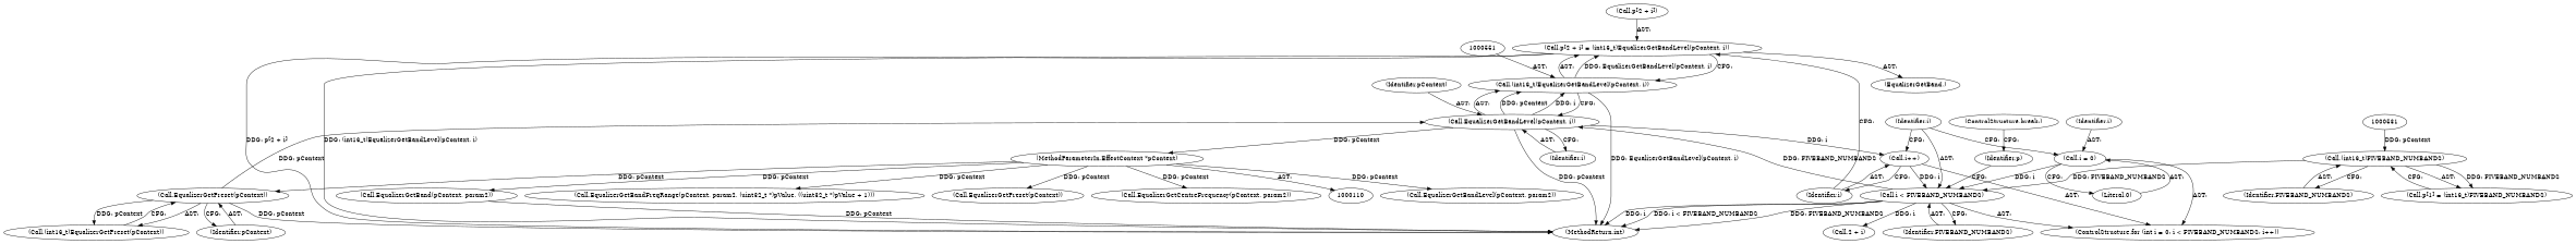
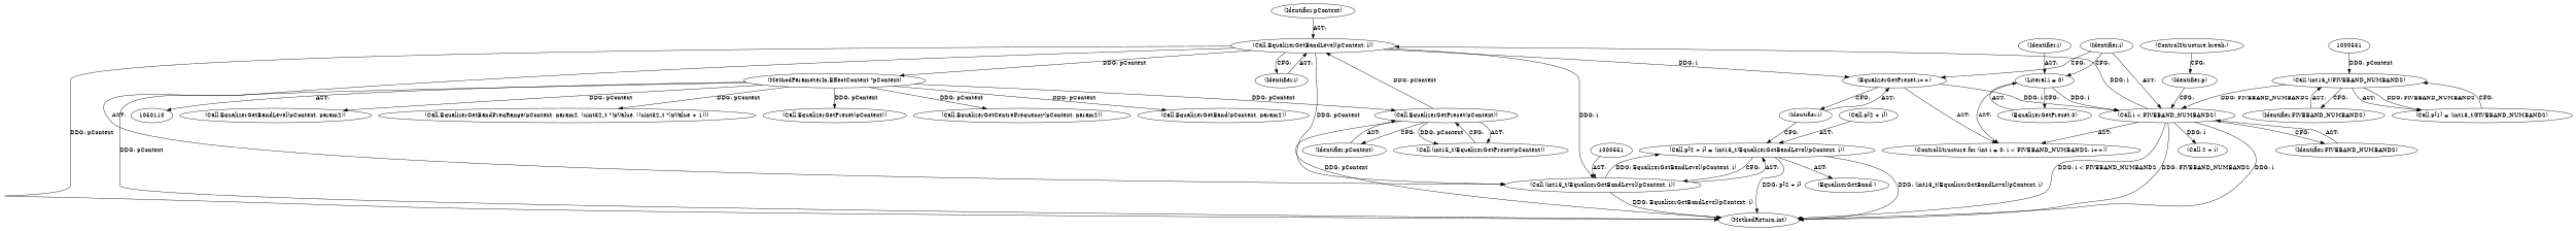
  digraph {
    n1 [label="(Call,p[2 + i] = (int16_t)EqualizerGetBandLevel(pContext, i))"]
    n2 [label="(Call,(int16_t)EqualizerGetBandLevel(pContext, i))"]
    n3 [label="(EqualizerGetBand,)"]
    n4 [label="(MethodReturn,int)"]
    n5 [label="(Call,EqualizerGetBandLevel(pContext, i))"]
-   n6 [label="(Call,i++)"]
+   n6 [label="(EqualizerGetPreset,i++)"]
    n7 [label="(Identifier,i)"]
    n8 [label="(MethodParameterIn,EffectContext *pContext)"]
    n9 [label="(Call,i < FIVEBAND_NUMBANDS)"]
    n10 [label="(ControlStructure,for (int i = 0; i < FIVEBAND_NUMBANDS; i++))"]
    n11 [label="(Identifier,i)"]
    n12 [label="(Call,EqualizerGetPreset(pContext))"]
-   n13 [label="(Call,(int16_t)EqualizerGetPreset(pContext))"]
+   n13 [label="(Call,(int15_t)EqualizerGetPreset(pContext))"]
    n14 [label="(Identifier,pContext)"]
    n15 [label="(Call,EqualizerGetBandLevel(pContext, param2))"]
    n16 [label="(Call,EqualizerGetBandFreqRange(pContext, param2, (uint32_t *)pValue, ((uint32_t *)pValue + 1)))"]
    n17 [label="(Call,EqualizerGetPreset(pContext))"]
    n18 [label="(Call,EqualizerGetCentreFrequency(pContext, param2))"]
    n19 [label="(Call,EqualizerGetBand(pContext, param2))"]
-   1000110
+   1000110 [label=1050110]
    n21 [label="(Call,2 + i)"]
    n22 [label="(Identifier,FIVEBAND_NUMBANDS)"]
-   n23 [label="(Call,i = 0)"]
-   n24 [label="(Literal,0)"]
+   n23 [label="(Literal,i = 0)"]
+   n24 [label="(EqualizerGetPreset,0)"]
    n25 [label="(Call,(int16_t)FIVEBAND_NUMBANDS)"]
    n26 [label="(Call,p[1] = (int16_t)FIVEBAND_NUMBANDS)"]
    n27 [label="(Identifier,FIVEBAND_NUMBANDS)"]
    n28 [label="(Call,p[2 + i])"]
    n29 [label="(Identifier,i)"]
    n30 [label="(ControlStructure,break;)"]
    n31 [label="(Identifier,p)"]
    n32 [label="(Identifier,pContext)"]
    n33 [label="(Identifier,i)"]
    1000551
    1000531
    n1 -> n2 [label="CFG: "]
    n1 -> n3 [label="AST: "]
    n1 -> n4 [label="DDG: (int16_t)EqualizerGetBandLevel(pContext, i)"]
    n1 -> n4 [label="DDG: p[2 + i]"]
    n2 -> n1 [label="AST: "]
    n2 -> n1 [label="DDG: EqualizerGetBandLevel(pContext, i)"]
    n2 -> n4 [label="DDG: EqualizerGetBandLevel(pContext, i)"]
-   n2 -> n5 [label="CFG: "]
    n5 -> n2 [label="AST: "]
    n5 -> n2 [label="DDG: pContext"]
    n5 -> n2 [label="DDG: i"]
    n5 -> n4 [label="DDG: pContext"]
    n5 -> n6 [label="DDG: i"]
    n5 -> n7 [label="CFG: "]
    n5 -> n8 [label="DDG: pContext"]
    n6 -> n9 [label="DDG: i"]
    n6 -> n10 [label="AST: "]
    n6 -> n11 [label="CFG: "]
    n7 -> n5 [label="AST: "]
-   n19 -> n4 [label="DDG: pContext"]
+   n8 -> n4 [label="DDG: pContext"]
    n8 -> n12 [label="DDG: pContext"]
    n8 -> n15 [label="DDG: pContext"]
    n8 -> n16 [label="DDG: pContext"]
    n8 -> n17 [label="DDG: pContext"]
    n8 -> n18 [label="DDG: pContext"]
    n8 -> n19 [label="DDG: pContext"]
    n8 -> 1000110 [label="AST: "]
    n9 -> n4 [label="DDG: FIVEBAND_NUMBANDS"]
    n9 -> n4 [label="DDG: i"]
    n9 -> n4 [label="DDG: i < FIVEBAND_NUMBANDS"]
-   n9 -> n5 [label="DDG: FIVEBAND_NUMBANDS"]
+   n9 -> n5 [label="DDG: i"]
    n9 -> n10 [label="AST: "]
    n9 -> n21 [label="DDG: i"]
    n9 -> n22 [label="CFG: "]
    n11 -> n1 [label="CFG: "]
    n11 -> n6 [label="AST: "]
    n12 -> n4 [label="DDG: pContext"]
    n12 -> n5 [label="DDG: pContext"]
    n12 -> n13 [label="AST: "]
    n12 -> n13 [label="DDG: pContext"]
    n12 -> n14 [label="CFG: "]
    n13 -> n12 [label="CFG: "]
    n14 -> n12 [label="AST: "]
    n22 -> n9 [label="AST: "]
    n23 -> n9 [label="DDG: i"]
    n23 -> n10 [label="AST: "]
    n23 -> n24 [label="CFG: "]
    n24 -> n23 [label="AST: "]
    n25 -> n9 [label="DDG: FIVEBAND_NUMBANDS"]
    n25 -> n26 [label="AST: "]
    n25 -> n26 [label="DDG: FIVEBAND_NUMBANDS"]
    n25 -> n27 [label="CFG: "]
    n26 -> n25 [label="CFG: "]
    n27 -> n25 [label="AST: "]
    n28 -> n1 [label="AST: "]
    n29 -> n23 [label="AST: "]
    n30 -> n31 [label="CFG: "]
    n31 -> n9 [label="CFG: "]
    n32 -> n5 [label="AST: "]
    n33 -> n6 [label="CFG: "]
    n33 -> n9 [label="AST: "]
    n33 -> n23 [label="CFG: "]
    1000551 -> n2 [label="AST: "]
    1000531 -> n25 [label="DDG: pContext"]
  }
